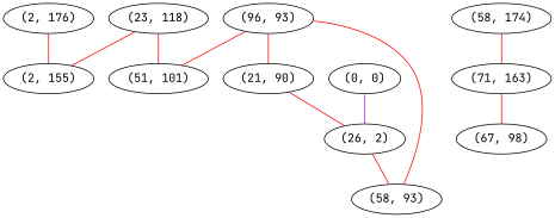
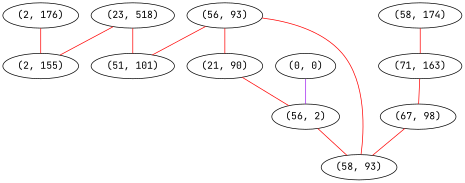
  graph {
    fontname="JetBrains Mono"
    node [fontname="JetBrains Mono"]
    edge [color=red fontname="JetBrains Mono" weight=1]
    "(2, 176)"
    "(2, 155)"
    "(58, 174)"
    "(71, 163)"
    n5 [label="(67, 98)"]
-   "(56, 93)" [label="(96, 93)"]
+   "(56, 93)"
    "(51, 101)"
    "(21, 90)"
    "(58, 93)"
-   "(26, 2)"
-   "(23, 118)"
+   "(26, 2)" [label="(56, 2)"]
+   "(23, 118)" [label="(23, 518)"]
    "(0, 0)"
    "(2, 176)" -- "(2, 155)"
    "(58, 174)" -- "(71, 163)"
    "(71, 163)" -- n5
+   n5 -- "(58, 93)"
    "(56, 93)" -- "(51, 101)"
    "(56, 93)" -- "(21, 90)"
    "(56, 93)" -- "(58, 93)"
    "(21, 90)" -- "(26, 2)"
    "(26, 2)" -- "(58, 93)"
    "(23, 118)" -- "(2, 155)"
    "(23, 118)" -- "(51, 101)"
    "(0, 0)" -- "(26, 2)" [color=purple weight=4]
  }
